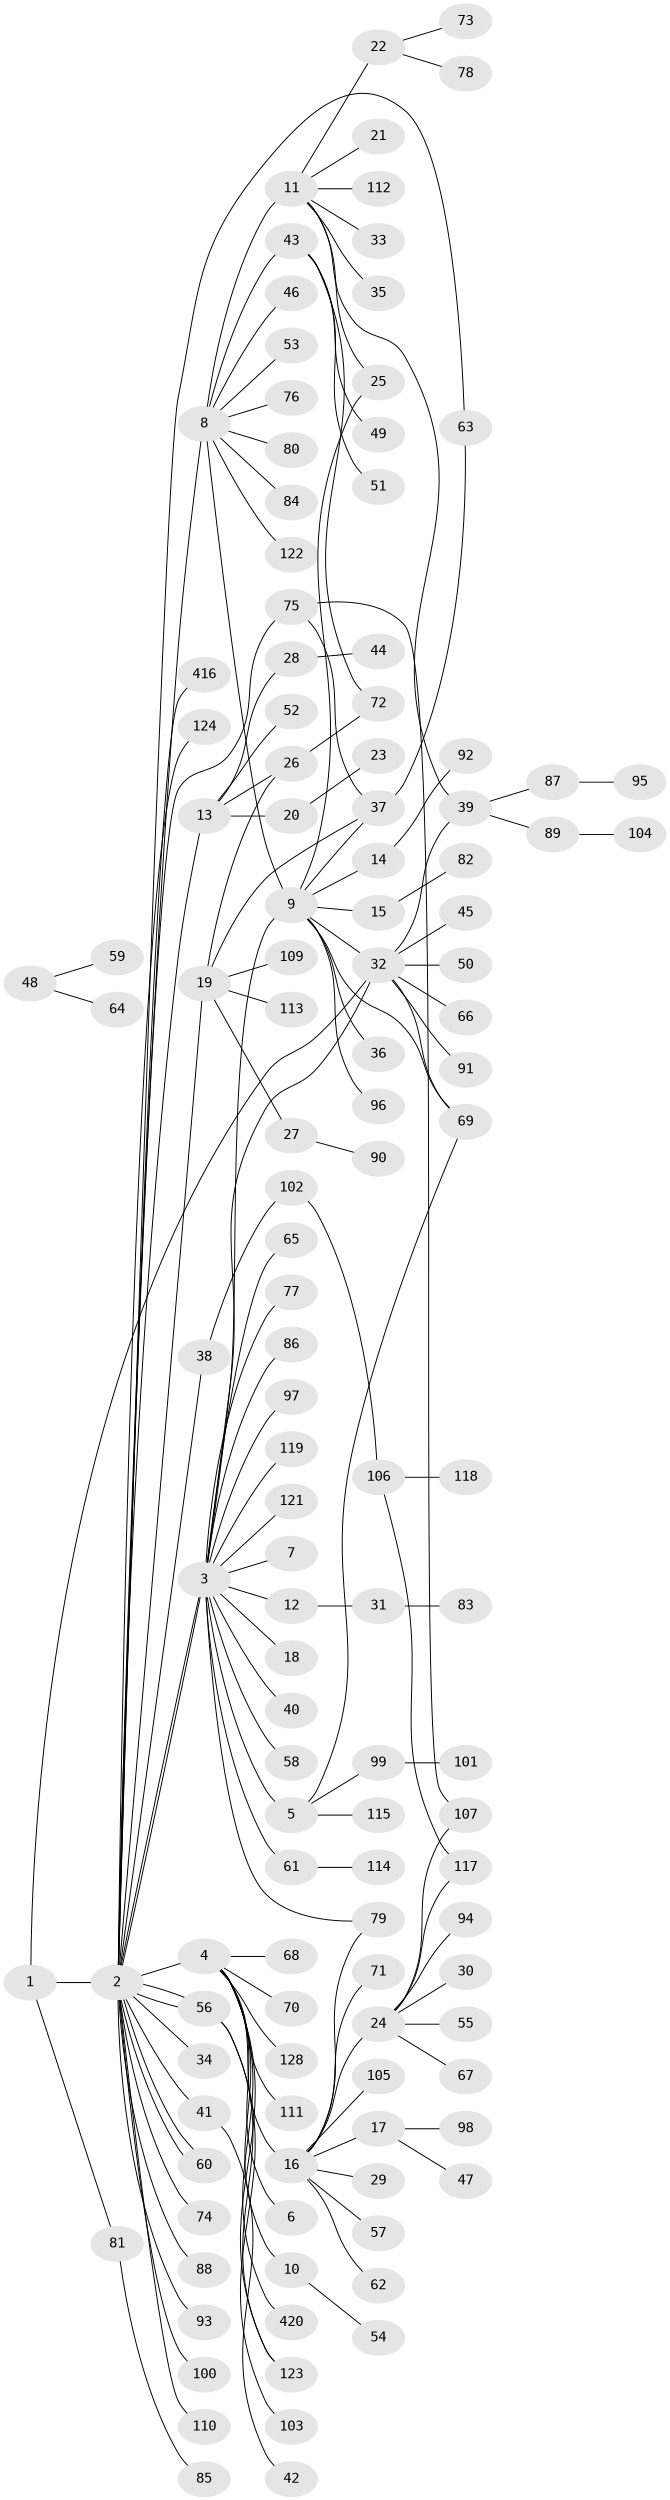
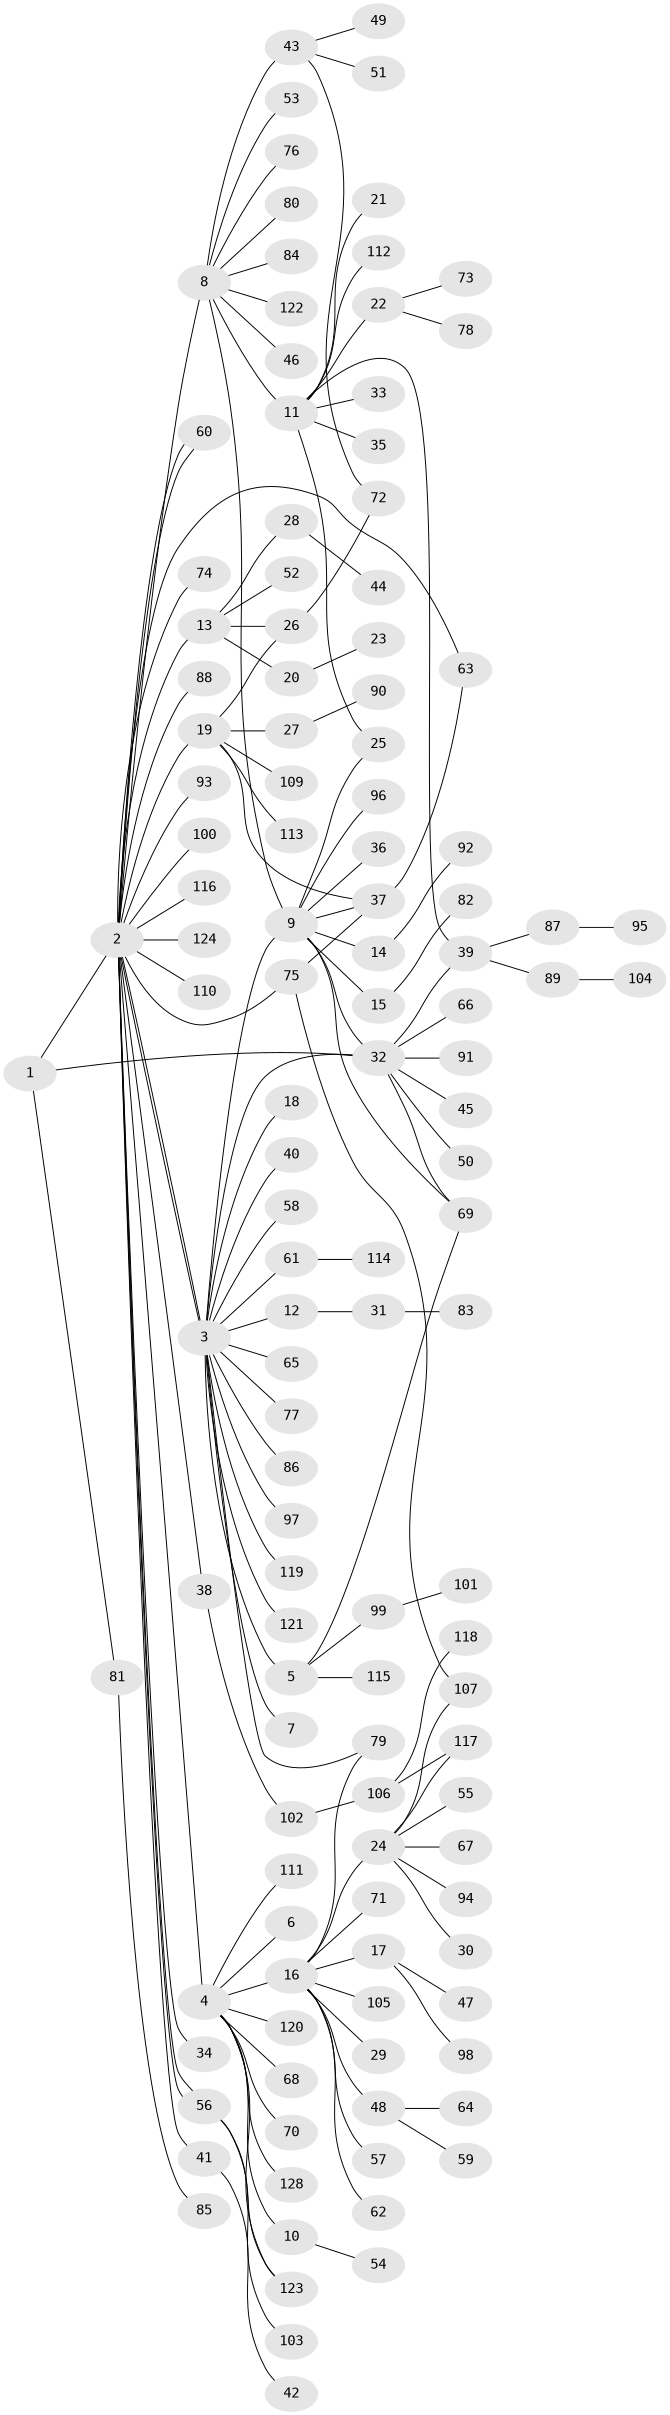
  graph {
    fontname="DejaVu Sans Mono"
    rankdir=LR
    node [color=gray90 fontname="DejaVu Sans Mono" style=filled]
    edge [fontname="DejaVu Sans Mono"]
    1
    2
    32
    81
    3
    4
    8
    13
    19
    34
    38
    41
    56
    60
    63
    74
    75
    88
    93
    100
    110
-   116 [label=416]
+   116
    124
    69
    39
    45
    50
    66
    91
    85
    5
    7
    9
    12
    18
    40
    58
    61
    65
    77
    79
    86
    97
    119
    121
    6
    10
    16
    68
    70
    n51 [label=128]
    111
-   120 [label=420]
+   120
    123
    11
    43
    46
    53
    76
    80
    84
    122
    20
    26
    28
    52
    37
    27
    109
    113
    102
    42
    103
    107
    99
    115
    14
    15
    25
    36
    96
    31
    114
    54
    17
    24
    29
    48
    57
    62
    71
    105
    101
    21
    22
    33
    35
    112
    49
    51
    72
    92
    82
    73
    78
    87
    89
    83
    23
    44
    47
    98
    30
    55
    67
    94
    117
    59
    64
    90
    106
    95
    104
    118
    1 -- 2
    1 -- 32
    1 -- 81
    2 -- 3
    2 -- 3
    2 -- 4
    2 -- 8
    2 -- 13
    2 -- 19
    2 -- 34
    2 -- 38
    2 -- 41
    2 -- 56
    2 -- 56
    2 -- 60
    2 -- 60
    2 -- 63
    2 -- 74
    2 -- 75
    2 -- 88
    2 -- 93
    2 -- 100
    2 -- 110
    2 -- 116
    2 -- 124
    32 -- 69
    32 -- 39
    32 -- 45
    32 -- 50
    32 -- 66
    32 -- 91
    81 -- 85
    3 -- 32
    3 -- 5
    3 -- 7
    3 -- 9
    3 -- 12
    3 -- 18
    3 -- 40
    3 -- 58
    3 -- 61
    3 -- 65
    3 -- 77
    3 -- 79
    3 -- 86
    3 -- 97
    3 -- 119
    3 -- 121
    4 -- 6
    4 -- 10
    4 -- 16
    4 -- 68
    4 -- 70
    4 -- n51
    4 -- 111
    4 -- 120
    4 -- 123
    8 -- 9
    8 -- 11
    8 -- 43
    8 -- 46
    8 -- 53
    8 -- 76
    8 -- 80
    8 -- 84
    8 -- 122
    13 -- 20
    13 -- 26
    13 -- 28
    13 -- 52
    19 -- 26
    19 -- 37
    19 -- 27
    19 -- 109
    19 -- 113
    38 -- 102
    41 -- 42
    56 -- 123
    56 -- 103
    75 -- 37
    75 -- 107
    39 -- 87
    39 -- 89
    5 -- 69
    5 -- 99
    5 -- 115
    9 -- 32
    9 -- 69
    9 -- 37
    9 -- 14
    9 -- 15
    9 -- 25
    9 -- 36
    9 -- 96
    12 -- 31
    61 -- 114
    10 -- 54
    16 -- 79
    16 -- 17
    16 -- 24
    16 -- 29
+   16 -- 48
    16 -- 57
    16 -- 62
    16 -- 71
    16 -- 105
    11 -- 39
    11 -- 25
    11 -- 21
    11 -- 22
    11 -- 33
    11 -- 35
    11 -- 112
    43 -- 49
    43 -- 51
    43 -- 72
    20 -- 23
    26 -- 72
    28 -- 44
    37 -- 63
    27 -- 90
    102 -- 106
    99 -- 101
    14 -- 92
    15 -- 82
    31 -- 83
    17 -- 47
    17 -- 98
    24 -- 107
    24 -- 30
    24 -- 55
    24 -- 67
    24 -- 94
    24 -- 117
    48 -- 59
    48 -- 64
    22 -- 73
    22 -- 78
    87 -- 95
    89 -- 104
    106 -- 117
    106 -- 118
  }
